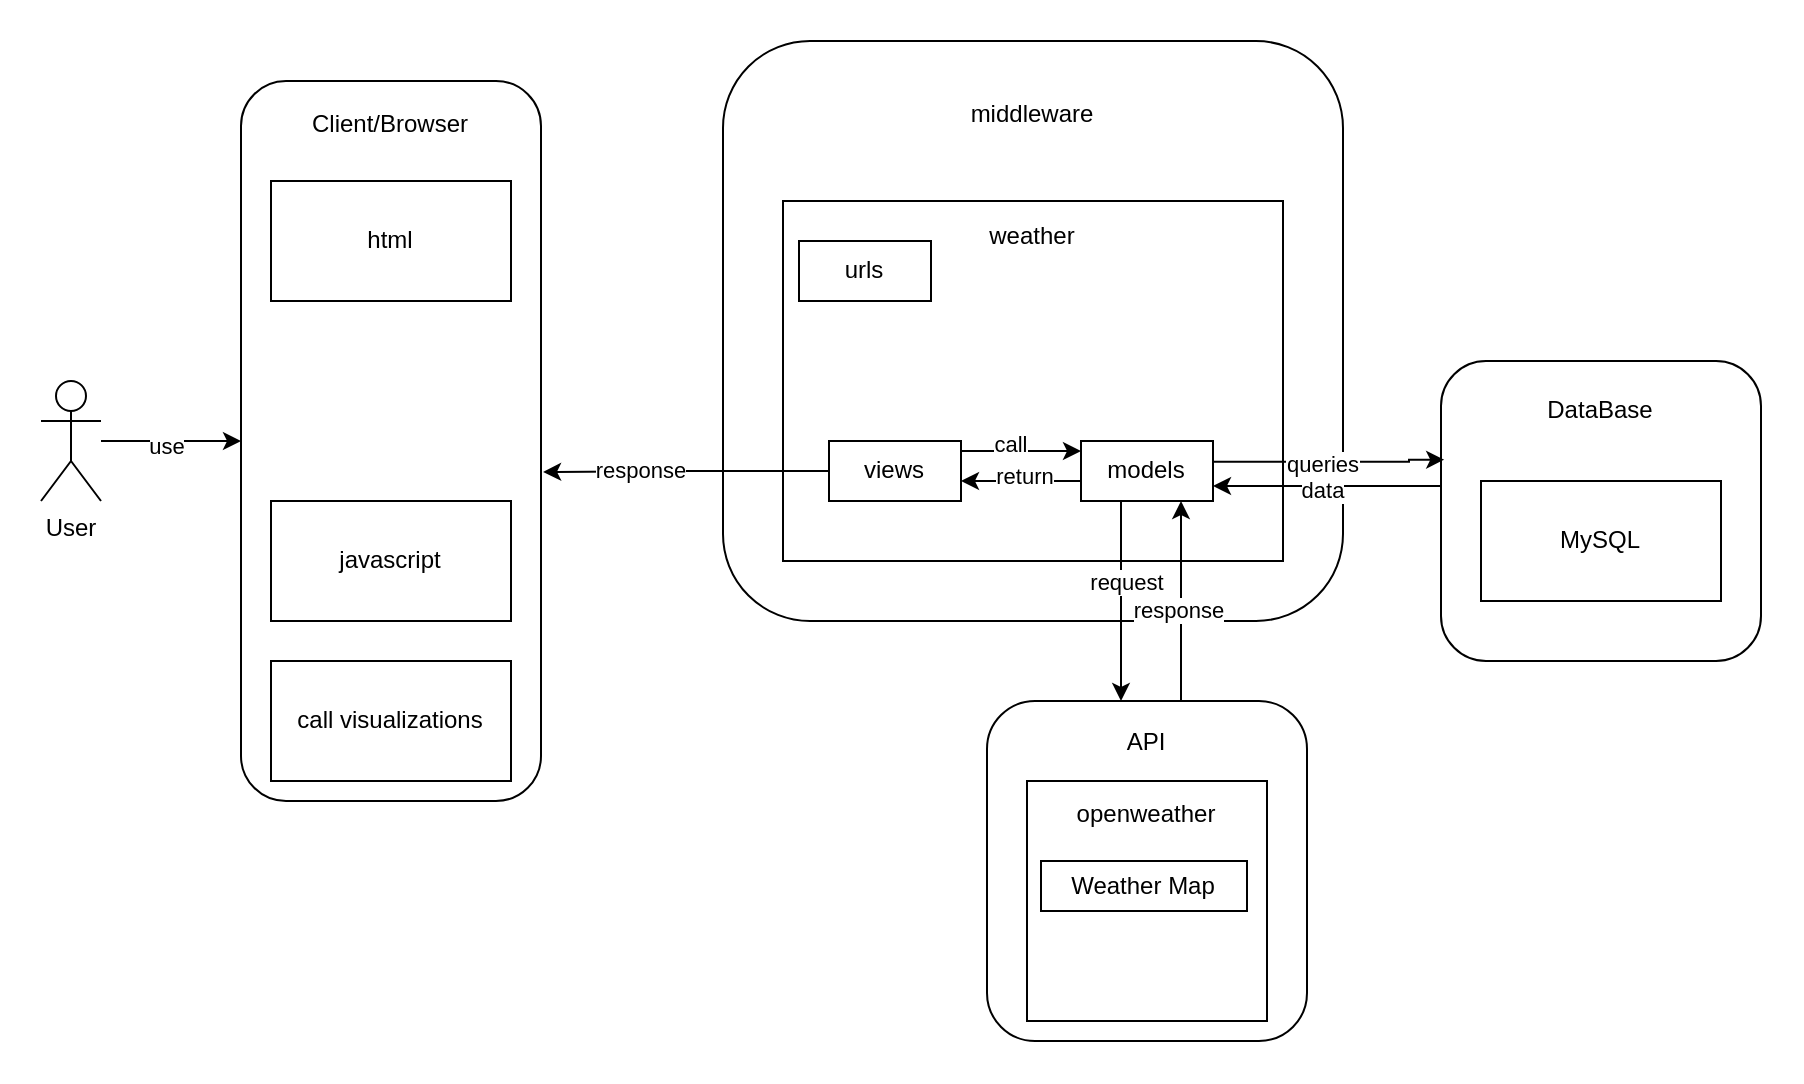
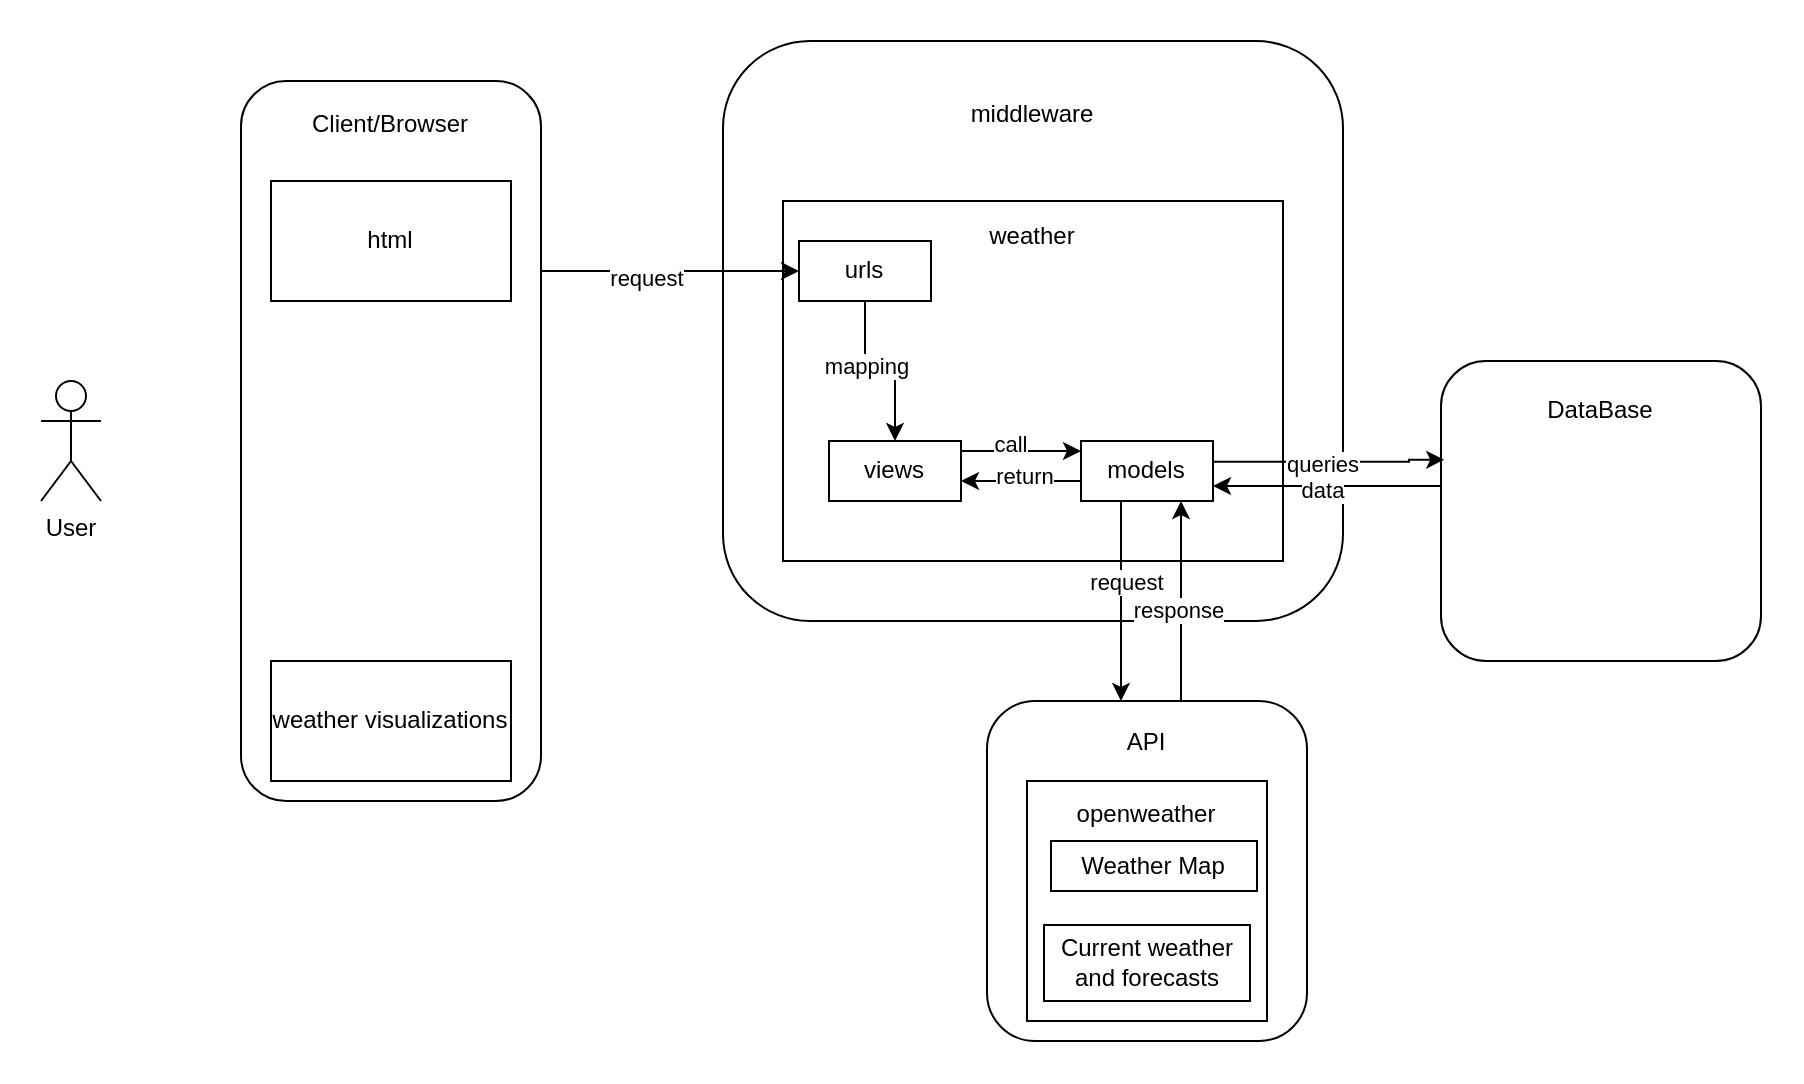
  <mxCell id="0" />
  <mxCell id="1" parent="0" />
  <mxCell id="2" value="&lt;div&gt;API&lt;/div&gt;&lt;div&gt;&lt;br&gt;&lt;/div&gt;&lt;div&gt;&lt;br&gt;&lt;/div&gt;&lt;div&gt;&lt;br&gt;&lt;/div&gt;&lt;div&gt;&lt;br&gt;&lt;/div&gt;&lt;div&gt;&lt;br&gt;&lt;/div&gt;&lt;div&gt;&lt;br&gt;&lt;/div&gt;&lt;div&gt;&lt;br&gt;&lt;/div&gt;&lt;div&gt;&lt;br&gt;&lt;/div&gt;&lt;div&gt;&lt;br&gt;&lt;/div&gt;" style="rounded=1;whiteSpace=wrap;html=1;" vertex="1" parent="1"><mxGeometry x="493" y="350" width="160" height="170" as="geometry" /></mxCell>
  <mxCell id="3" value="openweather&lt;div&gt;&lt;br&gt;&lt;/div&gt;&lt;div&gt;&lt;br&gt;&lt;/div&gt;&lt;div&gt;&lt;br&gt;&lt;/div&gt;&lt;div&gt;&lt;br&gt;&lt;/div&gt;&lt;div&gt;&lt;br&gt;&lt;/div&gt;&lt;div&gt;&lt;br&gt;&lt;/div&gt;" style="rounded=0;whiteSpace=wrap;html=1;" vertex="1" parent="1"><mxGeometry x="513" y="390" width="120" height="120" as="geometry" /></mxCell>
  <mxCell id="4" value="&lt;div&gt;DataBase&lt;/div&gt;&lt;div&gt;&lt;br&gt;&lt;/div&gt;&lt;div&gt;&lt;br&gt;&lt;/div&gt;&lt;div&gt;&lt;br&gt;&lt;/div&gt;&lt;div&gt;&lt;br&gt;&lt;/div&gt;&lt;div&gt;&lt;br&gt;&lt;/div&gt;&lt;div&gt;&lt;br&gt;&lt;/div&gt;&lt;div&gt;&lt;br&gt;&lt;/div&gt;" style="rounded=1;whiteSpace=wrap;html=1;" vertex="1" parent="1"><mxGeometry x="720" y="180" width="160" height="150" as="geometry" /></mxCell>
- <mxCell id="5" style="edgeStyle=orthogonalEdgeStyle;rounded=0;orthogonalLoop=1;jettySize=auto;html=1;entryX=0;entryY=0.5;entryDx=0;entryDy=0;" edge="1" parent="1" source="7" target="9"><mxGeometry relative="1" as="geometry" /></mxCell>
- <mxCell id="6" value="use" style="edgeLabel;html=1;align=center;verticalAlign=middle;resizable=0;points=[];" vertex="1" connectable="0" parent="5"><mxGeometry x="-0.086" y="-2" relative="1" as="geometry"><mxPoint as="offset" /></mxGeometry></mxCell>
  <mxCell id="7" value="User" style="shape=umlActor;verticalLabelPosition=bottom;verticalAlign=top;html=1;outlineConnect=0;" vertex="1" parent="1"><mxGeometry x="20" y="190" width="30" height="60" as="geometry" /></mxCell>
  <mxCell id="8" value="middleware&lt;br&gt;&lt;div&gt;&lt;br&gt;&lt;/div&gt;&lt;div&gt;&lt;br&gt;&lt;/div&gt;&lt;div&gt;&lt;br&gt;&lt;/div&gt;&lt;div&gt;&lt;br&gt;&lt;/div&gt;&lt;div&gt;&lt;br&gt;&lt;/div&gt;&lt;div&gt;&lt;br&gt;&lt;/div&gt;&lt;div&gt;&lt;br&gt;&lt;/div&gt;&lt;div&gt;&lt;br&gt;&lt;/div&gt;&lt;div&gt;&lt;br&gt;&lt;/div&gt;&lt;div&gt;&lt;br&gt;&lt;/div&gt;&lt;div&gt;&lt;br&gt;&lt;/div&gt;&lt;div&gt;&lt;br&gt;&lt;/div&gt;&lt;div&gt;&lt;br&gt;&lt;/div&gt;&lt;div&gt;&lt;br&gt;&lt;/div&gt;&lt;div&gt;&lt;br&gt;&lt;/div&gt;" style="rounded=1;whiteSpace=wrap;html=1;" vertex="1" parent="1"><mxGeometry x="361" y="20" width="310" height="290" as="geometry" /></mxCell>
  <mxCell id="9" value="Client/Browser&lt;div&gt;&lt;br&gt;&lt;/div&gt;&lt;div&gt;&lt;br&gt;&lt;/div&gt;&lt;div&gt;&lt;br&gt;&lt;/div&gt;&lt;div&gt;&lt;br&gt;&lt;/div&gt;&lt;div&gt;&lt;br&gt;&lt;/div&gt;&lt;div&gt;&lt;br&gt;&lt;/div&gt;&lt;div&gt;&lt;br&gt;&lt;/div&gt;&lt;div&gt;&lt;br&gt;&lt;/div&gt;&lt;div&gt;&lt;br&gt;&lt;/div&gt;&lt;div&gt;&lt;br&gt;&lt;/div&gt;&lt;div&gt;&lt;br&gt;&lt;/div&gt;&lt;div&gt;&lt;br&gt;&lt;/div&gt;&lt;div&gt;&lt;br&gt;&lt;/div&gt;&lt;div&gt;&lt;br&gt;&lt;/div&gt;&lt;div&gt;&lt;br&gt;&lt;/div&gt;&lt;div&gt;&lt;br&gt;&lt;/div&gt;&lt;div&gt;&lt;br&gt;&lt;/div&gt;&lt;div&gt;&lt;br&gt;&lt;/div&gt;&lt;div&gt;&lt;br&gt;&lt;/div&gt;&lt;div&gt;&lt;br&gt;&lt;/div&gt;&lt;div&gt;&lt;br&gt;&lt;/div&gt;&lt;div&gt;&lt;br&gt;&lt;/div&gt;" style="rounded=1;whiteSpace=wrap;html=1;" vertex="1" parent="1"><mxGeometry x="120" y="40" width="150" height="360" as="geometry" /></mxCell>
  <mxCell id="10" value="weather&lt;div&gt;&lt;br&gt;&lt;/div&gt;&lt;div&gt;&lt;br&gt;&lt;/div&gt;&lt;div&gt;&lt;br&gt;&lt;/div&gt;&lt;div&gt;&lt;br&gt;&lt;/div&gt;&lt;div&gt;&lt;br&gt;&lt;/div&gt;&lt;div&gt;&lt;br&gt;&lt;/div&gt;&lt;div&gt;&lt;br&gt;&lt;/div&gt;&lt;div&gt;&lt;br&gt;&lt;/div&gt;&lt;div&gt;&lt;br&gt;&lt;/div&gt;&lt;div&gt;&lt;br&gt;&lt;/div&gt;" style="rounded=0;whiteSpace=wrap;html=1;" vertex="1" parent="1"><mxGeometry x="391" y="100" width="250" height="180" as="geometry" /></mxCell>
  <mxCell id="11" value="html" style="rounded=0;whiteSpace=wrap;html=1;" vertex="1" parent="1"><mxGeometry x="135" y="90" width="120" height="60" as="geometry" /></mxCell>
- <mxCell id="12" value="javascript" style="rounded=0;whiteSpace=wrap;html=1;" vertex="1" parent="1"><mxGeometry x="135" y="250" width="120" height="60" as="geometry" /></mxCell>
- <mxCell id="13" value="call visualizations" style="rounded=0;whiteSpace=wrap;html=1;" vertex="1" parent="1"><mxGeometry x="135" y="330" width="120" height="60" as="geometry" /></mxCell>
+ <mxCell id="13" value="weather visualizations" style="rounded=0;whiteSpace=wrap;html=1;" vertex="1" parent="1"><mxGeometry x="135" y="330" width="120" height="60" as="geometry" /></mxCell>
  <mxCell id="14" style="edgeStyle=orthogonalEdgeStyle;rounded=0;orthogonalLoop=1;jettySize=auto;html=1;" edge="1" parent="1"><mxGeometry relative="1" as="geometry"><mxPoint x="480" y="225" as="sourcePoint" /><mxPoint x="540" y="225" as="targetPoint" /></mxGeometry></mxCell>
  <mxCell id="15" value="call" style="edgeLabel;html=1;align=center;verticalAlign=middle;resizable=0;points=[];" vertex="1" connectable="0" parent="14"><mxGeometry x="-0.212" y="4" relative="1" as="geometry"><mxPoint as="offset" /></mxGeometry></mxCell>
  <mxCell id="16" value="views" style="rounded=0;whiteSpace=wrap;html=1;" vertex="1" parent="1"><mxGeometry x="414" y="220" width="66" height="30" as="geometry" /></mxCell>
+ <mxCell id="17" style="edgeStyle=orthogonalEdgeStyle;rounded=0;orthogonalLoop=1;jettySize=auto;html=1;" edge="1" parent="1" source="19" target="16"><mxGeometry relative="1" as="geometry" /></mxCell>
+ <mxCell id="18" value="mapping" style="edgeLabel;html=1;align=center;verticalAlign=middle;resizable=0;points=[];" vertex="1" connectable="0" parent="17"><mxGeometry x="-0.174" y="3" relative="1" as="geometry"><mxPoint as="offset" /></mxGeometry></mxCell>
  <mxCell id="19" value="urls" style="rounded=0;whiteSpace=wrap;html=1;" vertex="1" parent="1"><mxGeometry x="399" y="120" width="66" height="30" as="geometry" /></mxCell>
+ <mxCell id="20" style="edgeStyle=orthogonalEdgeStyle;rounded=0;orthogonalLoop=1;jettySize=auto;html=1;entryX=0;entryY=0.5;entryDx=0;entryDy=0;" edge="1" parent="1" source="9" target="19"><mxGeometry relative="1" as="geometry"><Array as="points"><mxPoint x="320" y="135" /><mxPoint x="320" y="135" /></Array></mxGeometry></mxCell>
+ <mxCell id="21" value="request" style="edgeLabel;html=1;align=center;verticalAlign=middle;resizable=0;points=[];" vertex="1" connectable="0" parent="20"><mxGeometry x="-0.197" y="-3" relative="1" as="geometry"><mxPoint as="offset" /></mxGeometry></mxCell>
  <mxCell id="22" style="edgeStyle=orthogonalEdgeStyle;rounded=0;orthogonalLoop=1;jettySize=auto;html=1;entryX=1;entryY=0.5;entryDx=0;entryDy=0;" edge="1" parent="1"><mxGeometry relative="1" as="geometry"><mxPoint x="540" y="240" as="sourcePoint" /><mxPoint x="480" y="240" as="targetPoint" /></mxGeometry></mxCell>
  <mxCell id="23" value="return" style="edgeLabel;html=1;align=center;verticalAlign=middle;resizable=0;points=[];" vertex="1" connectable="0" parent="22"><mxGeometry x="-0.033" y="-3" relative="1" as="geometry"><mxPoint as="offset" /></mxGeometry></mxCell>
  <mxCell id="24" style="edgeStyle=orthogonalEdgeStyle;rounded=0;orthogonalLoop=1;jettySize=auto;html=1;entryX=0.5;entryY=0;entryDx=0;entryDy=0;" edge="1" parent="1"><mxGeometry relative="1" as="geometry"><mxPoint x="560" y="250" as="sourcePoint" /><mxPoint x="560" y="350" as="targetPoint" /></mxGeometry></mxCell>
  <mxCell id="25" value="request" style="edgeLabel;html=1;align=center;verticalAlign=middle;resizable=0;points=[];" vertex="1" connectable="0" parent="24"><mxGeometry x="-0.193" y="2" relative="1" as="geometry"><mxPoint as="offset" /></mxGeometry></mxCell>
  <mxCell id="26" value="models" style="rounded=0;whiteSpace=wrap;html=1;" vertex="1" parent="1"><mxGeometry x="540" y="220" width="66" height="30" as="geometry" /></mxCell>
- <mxCell id="27" value="MySQL" style="rounded=0;whiteSpace=wrap;html=1;" vertex="1" parent="1"><mxGeometry x="740" y="240" width="120" height="60" as="geometry" /></mxCell>
  <mxCell id="28" style="edgeStyle=orthogonalEdgeStyle;rounded=0;orthogonalLoop=1;jettySize=auto;html=1;entryX=0.01;entryY=0.329;entryDx=0;entryDy=0;entryPerimeter=0;" edge="1" parent="1" target="4"><mxGeometry relative="1" as="geometry"><mxPoint x="606" y="230.42" as="sourcePoint" /><mxPoint x="790" y="230" as="targetPoint" /><Array as="points"><mxPoint x="704" y="230" /></Array></mxGeometry></mxCell>
  <mxCell id="29" value="queries" style="edgeLabel;html=1;align=center;verticalAlign=middle;resizable=0;points=[];" vertex="1" connectable="0" parent="28"><mxGeometry x="-0.078" y="-1" relative="1" as="geometry"><mxPoint as="offset" /></mxGeometry></mxCell>
  <mxCell id="30" style="edgeStyle=orthogonalEdgeStyle;rounded=0;orthogonalLoop=1;jettySize=auto;html=1;entryX=1;entryY=0.75;entryDx=0;entryDy=0;" edge="1" parent="1" source="4" target="26"><mxGeometry relative="1" as="geometry"><Array as="points"><mxPoint x="800" y="243" /><mxPoint x="800" y="243" /></Array></mxGeometry></mxCell>
  <mxCell id="31" value="data" style="edgeLabel;html=1;align=center;verticalAlign=middle;resizable=0;points=[];" vertex="1" connectable="0" parent="30"><mxGeometry x="0.049" y="2" relative="1" as="geometry"><mxPoint as="offset" /></mxGeometry></mxCell>
- <mxCell id="32" style="edgeStyle=orthogonalEdgeStyle;rounded=0;orthogonalLoop=1;jettySize=auto;html=1;entryX=1.007;entryY=0.543;entryDx=0;entryDy=0;entryPerimeter=0;" edge="1" parent="1" source="16" target="9"><mxGeometry relative="1" as="geometry" /></mxCell>
- <mxCell id="33" value="response" style="edgeLabel;html=1;align=center;verticalAlign=middle;resizable=0;points=[];" vertex="1" connectable="0" parent="32"><mxGeometry x="0.127" y="2" relative="1" as="geometry"><mxPoint x="-14" y="-3" as="offset" /></mxGeometry></mxCell>
- <mxCell id="34" value="Weather Map" style="rounded=0;whiteSpace=wrap;html=1;" vertex="1" parent="1"><mxGeometry x="520" y="430" width="103" height="25" as="geometry" /></mxCell>
+ <mxCell id="34" value="Weather Map" style="rounded=0;whiteSpace=wrap;html=1;" vertex="1" parent="1"><mxGeometry x="525" y="420" width="103" height="25" as="geometry" /></mxCell>
+ <mxCell id="35" value="Current weather and forecasts" style="rounded=0;whiteSpace=wrap;html=1;" vertex="1" parent="1"><mxGeometry x="521.5" y="462" width="103" height="38" as="geometry" /></mxCell>
  <mxCell id="36" style="edgeStyle=orthogonalEdgeStyle;rounded=0;orthogonalLoop=1;jettySize=auto;html=1;entryX=0.5;entryY=1;entryDx=0;entryDy=0;" edge="1" parent="1"><mxGeometry relative="1" as="geometry"><mxPoint x="590" y="350" as="sourcePoint" /><mxPoint x="590" y="250" as="targetPoint" /></mxGeometry></mxCell>
  <mxCell id="37" value="response" style="edgeLabel;html=1;align=center;verticalAlign=middle;resizable=0;points=[];" vertex="1" connectable="0" parent="36"><mxGeometry x="-0.081" y="2" relative="1" as="geometry"><mxPoint as="offset" /></mxGeometry></mxCell>
